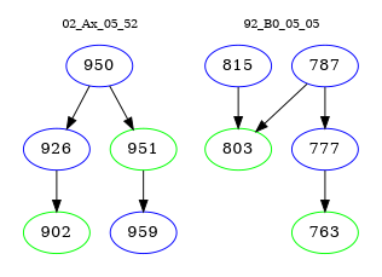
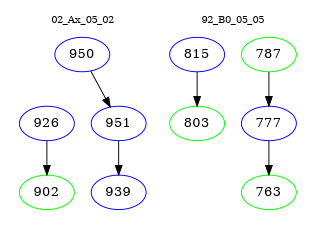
  digraph {
    node [color=blue]
    edge [color=black]
    n1 [label=950]
    n2 [label=926]
-   n3 [color=green label=951]
+   n3 [label=951]
    n4 [color=green label=902]
-   n5 [label=959]
-   n6 [label=787]
+   n5 [label=939]
+   n6 [color=green label=787]
    n7 [label=777]
    n8 [color=green label=803]
    n9 [color=green label=763]
    n10 [label=815]
    subgraph cluster_1 {
      color=white
      fontsize=10
-     label="02_Ax_05_52"
+     label="02_Ax_05_02"
      n1
      n2
      n3
      n4
      n5
    }
    subgraph cluster_2 {
      color=white
      fontsize=10
      label="92_B0_05_05"
      n6
      n7
      n8
      n9
      n10
    }
-   n1 -> n2
    n1 -> n3
    n2 -> n4
    n3 -> n5
    n6 -> n7
-   n6 -> n8
    n7 -> n9
    n10 -> n8
  }
